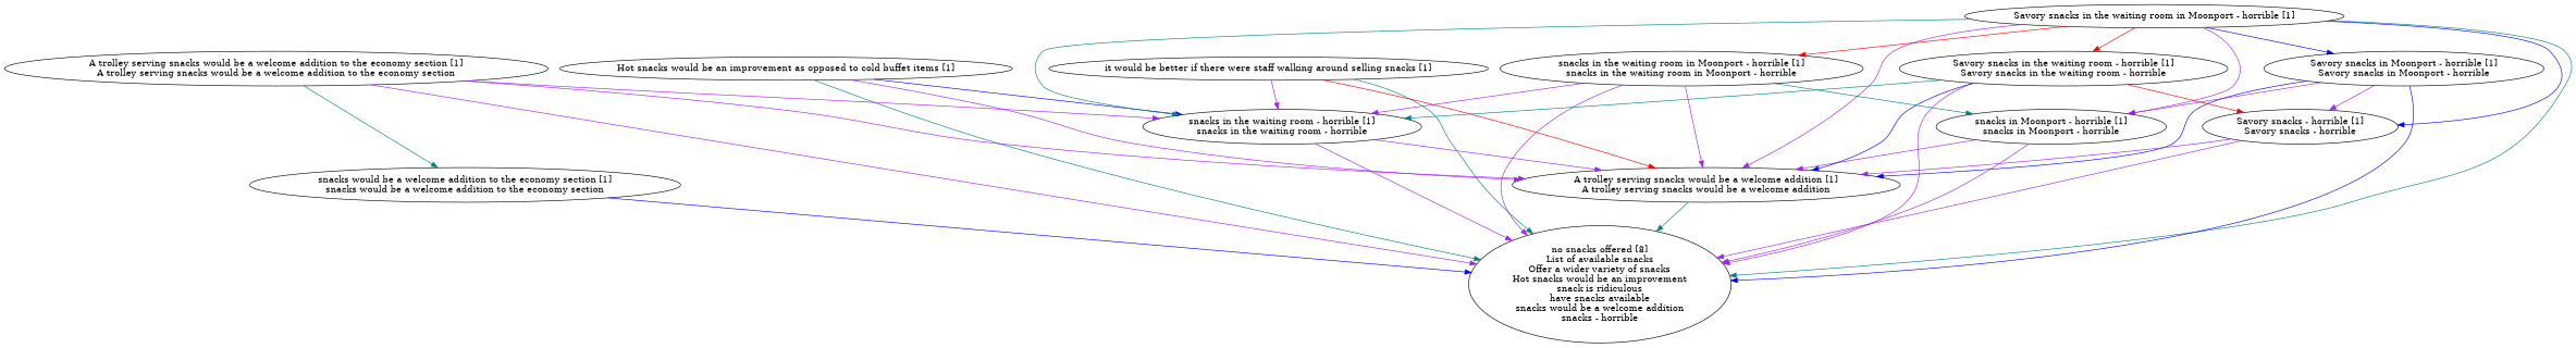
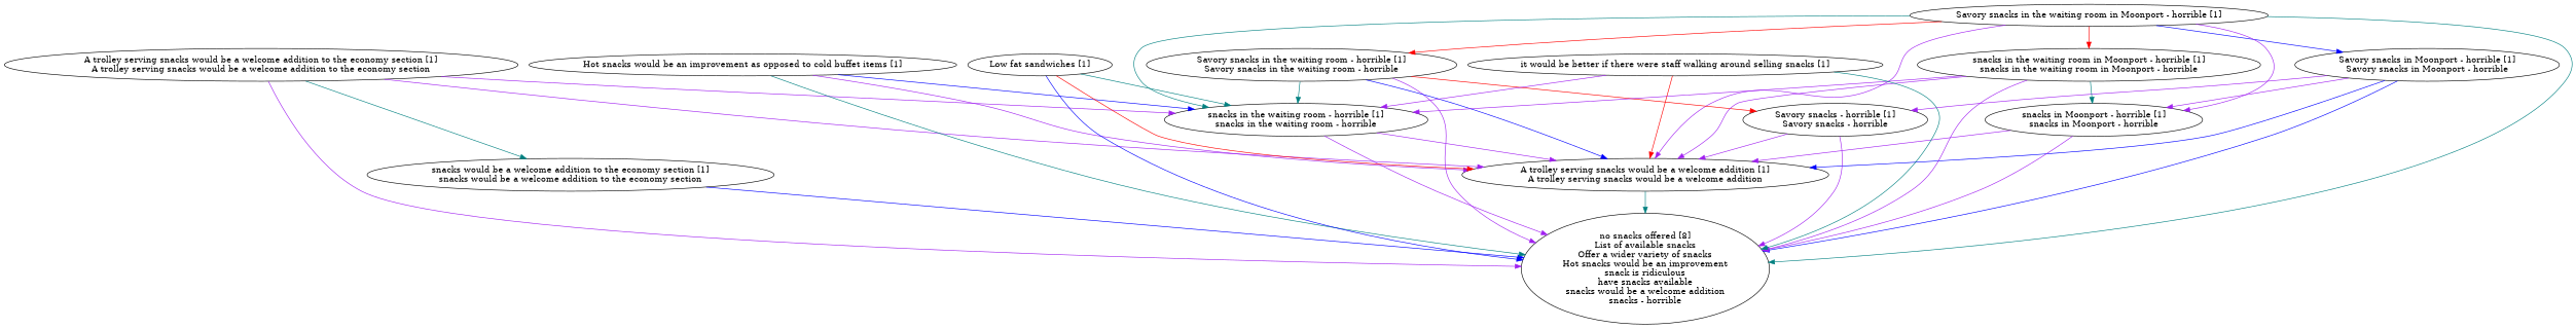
  digraph {
    edge [color=purple]
    "A trolley serving snacks would be a welcome addition to the economy section [1]\nA trolley serving snacks would be a welcome addition to the economy section"
    "no snacks offered [8]\nList of available snacks\nOffer a wider variety of snacks\nHot snacks would be an improvement\nsnack is ridiculous\nhave snacks available\nsnacks would be a welcome addition\nsnacks - horrible"
    "A trolley serving snacks would be a welcome addition [1]\nA trolley serving snacks would be a welcome addition"
    "snacks would be a welcome addition to the economy section [1]\nsnacks would be a welcome addition to the economy section"
    "snacks in the waiting room - horrible [1]\nsnacks in the waiting room - horrible"
    "Hot snacks would be an improvement as opposed to cold buffet items [1]"
+   "Low fat sandwiches [1]"
    "Savory snacks in the waiting room in Moonport - horrible [1]"
    "Savory snacks in Moonport - horrible [1]\nSavory snacks in Moonport - horrible"
    "Savory snacks - horrible [1]\nSavory snacks - horrible"
    "snacks in Moonport - horrible [1]\nsnacks in Moonport - horrible"
    "Savory snacks in the waiting room - horrible [1]\nSavory snacks in the waiting room - horrible"
    "snacks in the waiting room in Moonport - horrible [1]\nsnacks in the waiting room in Moonport - horrible"
    "it would be better if there were staff walking around selling snacks [1]"
    "A trolley serving snacks would be a welcome addition to the economy section [1]\nA trolley serving snacks would be a welcome addition to the economy section" -> "no snacks offered [8]\nList of available snacks\nOffer a wider variety of snacks\nHot snacks would be an improvement\nsnack is ridiculous\nhave snacks available\nsnacks would be a welcome addition\nsnacks - horrible"
    "A trolley serving snacks would be a welcome addition to the economy section [1]\nA trolley serving snacks would be a welcome addition to the economy section" -> "A trolley serving snacks would be a welcome addition [1]\nA trolley serving snacks would be a welcome addition"
    "A trolley serving snacks would be a welcome addition to the economy section [1]\nA trolley serving snacks would be a welcome addition to the economy section" -> "snacks would be a welcome addition to the economy section [1]\nsnacks would be a welcome addition to the economy section" [color=teal]
    "A trolley serving snacks would be a welcome addition to the economy section [1]\nA trolley serving snacks would be a welcome addition to the economy section" -> "snacks in the waiting room - horrible [1]\nsnacks in the waiting room - horrible"
    "A trolley serving snacks would be a welcome addition [1]\nA trolley serving snacks would be a welcome addition" -> "no snacks offered [8]\nList of available snacks\nOffer a wider variety of snacks\nHot snacks would be an improvement\nsnack is ridiculous\nhave snacks available\nsnacks would be a welcome addition\nsnacks - horrible" [color=teal]
    "snacks would be a welcome addition to the economy section [1]\nsnacks would be a welcome addition to the economy section" -> "no snacks offered [8]\nList of available snacks\nOffer a wider variety of snacks\nHot snacks would be an improvement\nsnack is ridiculous\nhave snacks available\nsnacks would be a welcome addition\nsnacks - horrible" [color=blue]
    "snacks in the waiting room - horrible [1]\nsnacks in the waiting room - horrible" -> "no snacks offered [8]\nList of available snacks\nOffer a wider variety of snacks\nHot snacks would be an improvement\nsnack is ridiculous\nhave snacks available\nsnacks would be a welcome addition\nsnacks - horrible"
    "snacks in the waiting room - horrible [1]\nsnacks in the waiting room - horrible" -> "A trolley serving snacks would be a welcome addition [1]\nA trolley serving snacks would be a welcome addition"
    "Hot snacks would be an improvement as opposed to cold buffet items [1]" -> "no snacks offered [8]\nList of available snacks\nOffer a wider variety of snacks\nHot snacks would be an improvement\nsnack is ridiculous\nhave snacks available\nsnacks would be a welcome addition\nsnacks - horrible" [color=teal]
    "Hot snacks would be an improvement as opposed to cold buffet items [1]" -> "A trolley serving snacks would be a welcome addition [1]\nA trolley serving snacks would be a welcome addition"
    "Hot snacks would be an improvement as opposed to cold buffet items [1]" -> "snacks in the waiting room - horrible [1]\nsnacks in the waiting room - horrible" [color=blue]
+   "Low fat sandwiches [1]" -> "no snacks offered [8]\nList of available snacks\nOffer a wider variety of snacks\nHot snacks would be an improvement\nsnack is ridiculous\nhave snacks available\nsnacks would be a welcome addition\nsnacks - horrible" [color=blue]
+   "Low fat sandwiches [1]" -> "A trolley serving snacks would be a welcome addition [1]\nA trolley serving snacks would be a welcome addition" [color=red]
+   "Low fat sandwiches [1]" -> "snacks in the waiting room - horrible [1]\nsnacks in the waiting room - horrible" [color=teal]
    "Savory snacks in the waiting room in Moonport - horrible [1]" -> "no snacks offered [8]\nList of available snacks\nOffer a wider variety of snacks\nHot snacks would be an improvement\nsnack is ridiculous\nhave snacks available\nsnacks would be a welcome addition\nsnacks - horrible" [color=teal]
    "Savory snacks in the waiting room in Moonport - horrible [1]" -> "A trolley serving snacks would be a welcome addition [1]\nA trolley serving snacks would be a welcome addition"
    "Savory snacks in the waiting room in Moonport - horrible [1]" -> "snacks in the waiting room - horrible [1]\nsnacks in the waiting room - horrible" [color=teal]
    "Savory snacks in the waiting room in Moonport - horrible [1]" -> "Savory snacks in Moonport - horrible [1]\nSavory snacks in Moonport - horrible" [color=blue]
-   "Savory snacks in the waiting room in Moonport - horrible [1]" -> "Savory snacks - horrible [1]\nSavory snacks - horrible" [color=blue]
    "Savory snacks in the waiting room in Moonport - horrible [1]" -> "snacks in Moonport - horrible [1]\nsnacks in Moonport - horrible"
    "Savory snacks in the waiting room in Moonport - horrible [1]" -> "Savory snacks in the waiting room - horrible [1]\nSavory snacks in the waiting room - horrible" [color=red]
    "Savory snacks in the waiting room in Moonport - horrible [1]" -> "snacks in the waiting room in Moonport - horrible [1]\nsnacks in the waiting room in Moonport - horrible" [color=red]
    "Savory snacks in Moonport - horrible [1]\nSavory snacks in Moonport - horrible" -> "no snacks offered [8]\nList of available snacks\nOffer a wider variety of snacks\nHot snacks would be an improvement\nsnack is ridiculous\nhave snacks available\nsnacks would be a welcome addition\nsnacks - horrible" [color=blue]
    "Savory snacks in Moonport - horrible [1]\nSavory snacks in Moonport - horrible" -> "A trolley serving snacks would be a welcome addition [1]\nA trolley serving snacks would be a welcome addition" [color=blue]
    "Savory snacks in Moonport - horrible [1]\nSavory snacks in Moonport - horrible" -> "Savory snacks - horrible [1]\nSavory snacks - horrible"
    "Savory snacks in Moonport - horrible [1]\nSavory snacks in Moonport - horrible" -> "snacks in Moonport - horrible [1]\nsnacks in Moonport - horrible"
    "Savory snacks - horrible [1]\nSavory snacks - horrible" -> "no snacks offered [8]\nList of available snacks\nOffer a wider variety of snacks\nHot snacks would be an improvement\nsnack is ridiculous\nhave snacks available\nsnacks would be a welcome addition\nsnacks - horrible"
    "Savory snacks - horrible [1]\nSavory snacks - horrible" -> "A trolley serving snacks would be a welcome addition [1]\nA trolley serving snacks would be a welcome addition"
    "snacks in Moonport - horrible [1]\nsnacks in Moonport - horrible" -> "no snacks offered [8]\nList of available snacks\nOffer a wider variety of snacks\nHot snacks would be an improvement\nsnack is ridiculous\nhave snacks available\nsnacks would be a welcome addition\nsnacks - horrible"
    "snacks in Moonport - horrible [1]\nsnacks in Moonport - horrible" -> "A trolley serving snacks would be a welcome addition [1]\nA trolley serving snacks would be a welcome addition"
    "Savory snacks in the waiting room - horrible [1]\nSavory snacks in the waiting room - horrible" -> "no snacks offered [8]\nList of available snacks\nOffer a wider variety of snacks\nHot snacks would be an improvement\nsnack is ridiculous\nhave snacks available\nsnacks would be a welcome addition\nsnacks - horrible"
    "Savory snacks in the waiting room - horrible [1]\nSavory snacks in the waiting room - horrible" -> "A trolley serving snacks would be a welcome addition [1]\nA trolley serving snacks would be a welcome addition" [color=blue]
    "Savory snacks in the waiting room - horrible [1]\nSavory snacks in the waiting room - horrible" -> "snacks in the waiting room - horrible [1]\nsnacks in the waiting room - horrible" [color=teal]
    "Savory snacks in the waiting room - horrible [1]\nSavory snacks in the waiting room - horrible" -> "Savory snacks - horrible [1]\nSavory snacks - horrible" [color=red]
    "snacks in the waiting room in Moonport - horrible [1]\nsnacks in the waiting room in Moonport - horrible" -> "no snacks offered [8]\nList of available snacks\nOffer a wider variety of snacks\nHot snacks would be an improvement\nsnack is ridiculous\nhave snacks available\nsnacks would be a welcome addition\nsnacks - horrible"
    "snacks in the waiting room in Moonport - horrible [1]\nsnacks in the waiting room in Moonport - horrible" -> "A trolley serving snacks would be a welcome addition [1]\nA trolley serving snacks would be a welcome addition"
    "snacks in the waiting room in Moonport - horrible [1]\nsnacks in the waiting room in Moonport - horrible" -> "snacks in the waiting room - horrible [1]\nsnacks in the waiting room - horrible"
    "snacks in the waiting room in Moonport - horrible [1]\nsnacks in the waiting room in Moonport - horrible" -> "snacks in Moonport - horrible [1]\nsnacks in Moonport - horrible" [color=teal]
    "it would be better if there were staff walking around selling snacks [1]" -> "no snacks offered [8]\nList of available snacks\nOffer a wider variety of snacks\nHot snacks would be an improvement\nsnack is ridiculous\nhave snacks available\nsnacks would be a welcome addition\nsnacks - horrible" [color=teal]
    "it would be better if there were staff walking around selling snacks [1]" -> "A trolley serving snacks would be a welcome addition [1]\nA trolley serving snacks would be a welcome addition" [color=red]
    "it would be better if there were staff walking around selling snacks [1]" -> "snacks in the waiting room - horrible [1]\nsnacks in the waiting room - horrible"
  }
